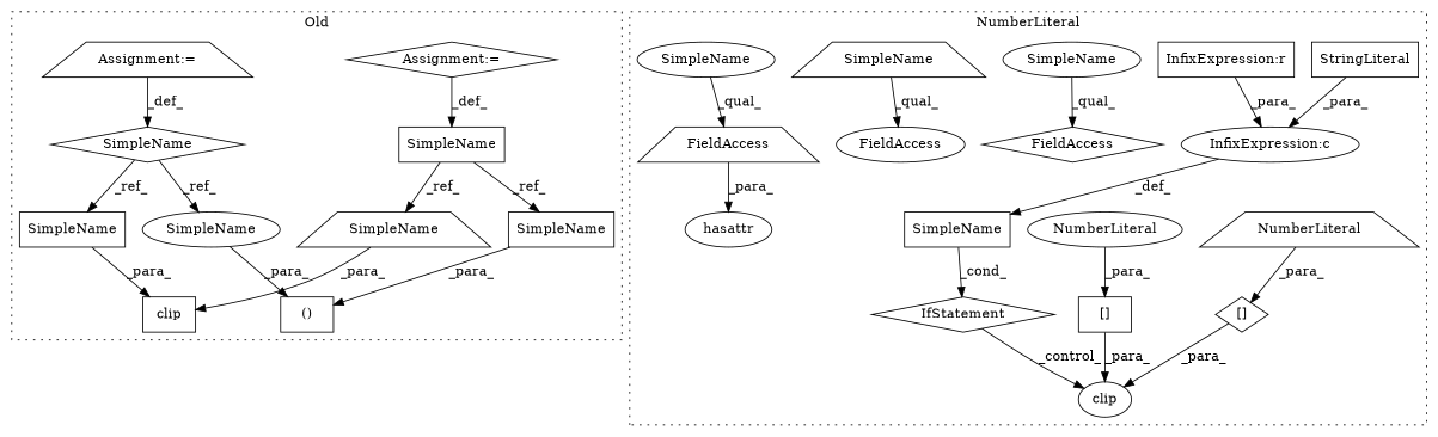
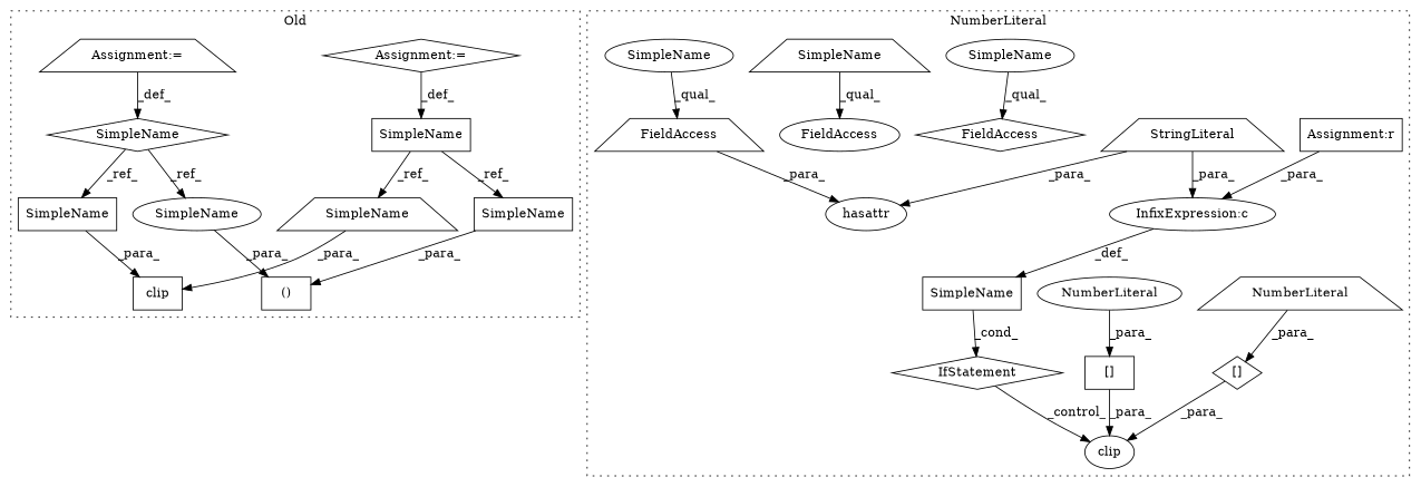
  digraph {
    fontname="DejaVu Serif"
    node [a=42 fontname="DejaVu Serif" l=8 s=2586 shape=box]
    edge [fontname="DejaVu Serif"]
    n1 [a=32 l="5,1" label=clip s="3289,3325"]
    n2 [a=7 label="Assignment:=" shape=diamond]
    n3 [a=7 label="Assignment:=" s=2670 shape=trapezium]
    n4 [a=106 l=29 label="()" s=2786]
    n5 [label=SimpleName]
    n6 [label=SimpleName s=2670 shape=diamond]
    n7 [label=SimpleName s=3308]
    n8 [label=SimpleName s=2786 shape=ellipse]
    n9 [label=SimpleName s=2807]
    n10 [label=SimpleName s=3317 shape=trapezium]
    n11 [a=32 l="8,1" label=hasattr s="3168,3205" shape=ellipse]
    n12 [a=25 l="4,2" label=IfStatement s="3164,3235" shape=diamond]
-   n13 [a=45 l=13 label=StringLiteral s=3192]
+   n13 [a=45 l=13 label=StringLiteral s=3192 shape=trapezium]
    n14 [label=SimpleName l="" s=""]
    n15 [a=32 l="5,1" label=clip s="3257,3351" shape=ellipse]
    n16 [a=2 l="28,1" label="[]" s="3307,3336" shape=diamond]
    n17 [a=34 l=1 label=NumberLiteral s=3335 shape=trapezium]
    n18 [a=2 l="28,1" label="[]" s="3276,3305"]
    n19 [a=34 l=1 label=NumberLiteral s=3304 shape=ellipse]
    n20 [a=27 l=4 label="InfixExpression:c" s=3206 shape=ellipse]
-   n21 [a=27 l=4 label="InfixExpression:r" s=3226]
+   n21 [a=27 l=4 label="Assignment:r" s=3226]
    n22 [a=22 l=15 label=FieldAccess s=3176 shape=trapezium]
    n23 [a=22 l=15 label=FieldAccess s=4391 shape=ellipse]
    n24 [a=22 l=15 label=FieldAccess s=4281 shape=diamond]
    n25 [l=4 label=SimpleName s=4281 shape=ellipse]
    n26 [l=4 label=SimpleName s=4391 shape=trapezium]
    n27 [l=4 label=SimpleName s=3176 shape=ellipse]
    subgraph cluster_1 {
      label=Old
      style=dotted
      n1
      n2
      n3
      n4
      n5
      n6
      n7
      n8
      n9
      n10
    }
    subgraph cluster_2 {
      label=NumberLiteral
      style=dotted
      n11
      n12
      n13
      n14
      n15
      n16
      n17
      n18
      n19
      n20
      n21
      n22
      n23
      n24
      n25
      n26
      n27
    }
    n2 -> n5 [label=_def_]
    n3 -> n6 [label=_def_]
    n5 -> n9 [label=_ref_]
    n5 -> n10 [label=_ref_]
    n6 -> n7 [label=_ref_]
    n6 -> n8 [label=_ref_]
    n7 -> n1 [label=_para_]
    n8 -> n4 [label=_para_]
    n9 -> n4 [label=_para_]
    n10 -> n1 [label=_para_]
    n12 -> n15 [label=_control_]
+   n13 -> n11 [label=_para_]
    n13 -> n20 [label=_para_]
    n14 -> n12 [label=_cond_]
    n16 -> n15 [label=_para_]
    n17 -> n16 [label=_para_]
    n18 -> n15 [label=_para_]
    n19 -> n18 [label=_para_]
    n20 -> n14 [label=_def_]
    n21 -> n20 [label=_para_]
    n22 -> n11 [label=_para_]
    n25 -> n24 [label=_qual_]
    n26 -> n23 [label=_qual_]
    n27 -> n22 [label=_qual_]
  }
